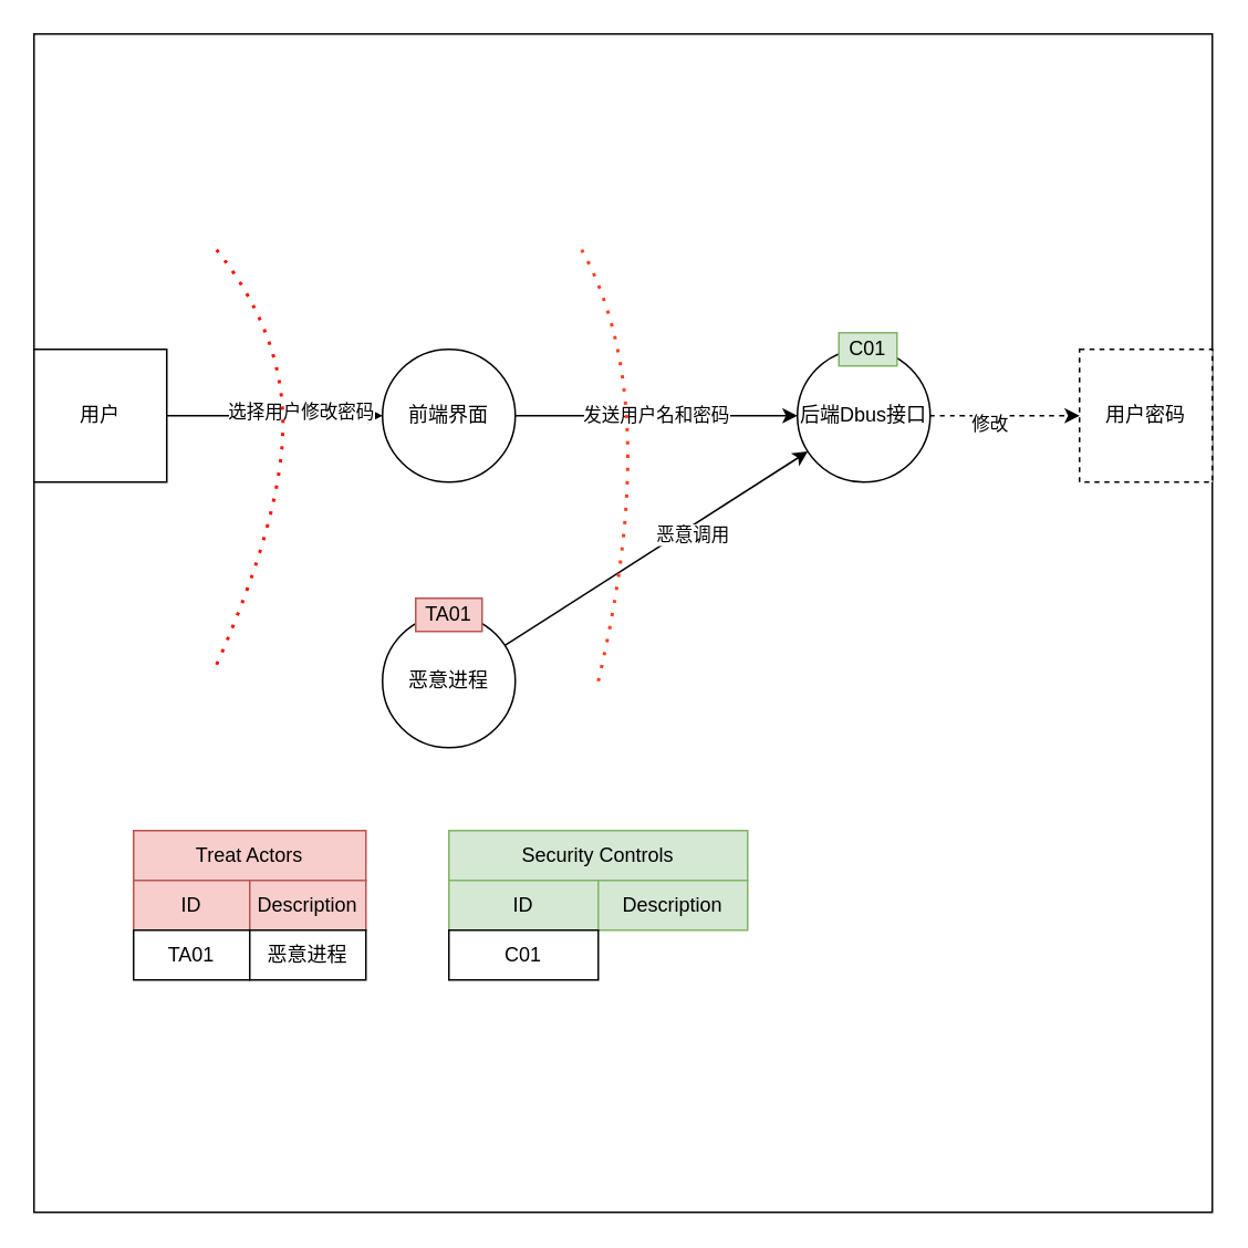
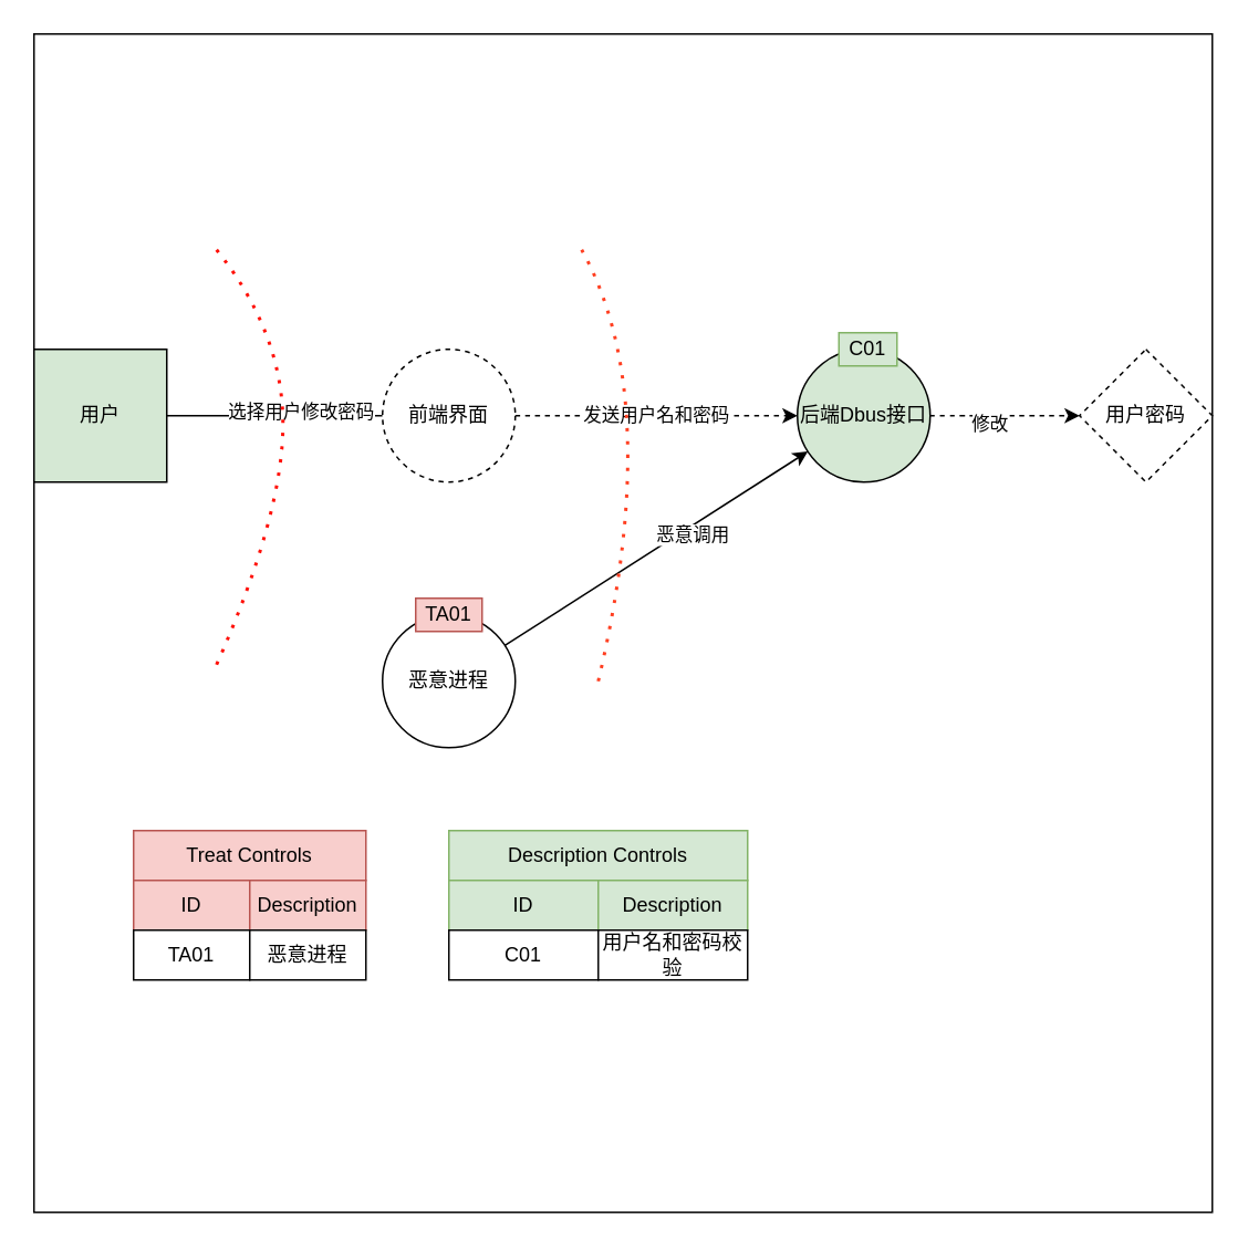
  <mxCell id="0" />
  <mxCell id="1" parent="0" />
  <mxCell id="2" value="" style="whiteSpace=wrap;html=1;aspect=fixed;strokeColor=#050505;" vertex="1" parent="1"><mxGeometry x="20" y="20" width="710" height="710" as="geometry" /></mxCell>
- <mxCell id="3" value="" style="edgeStyle=orthogonalEdgeStyle;curved=1;orthogonalLoop=1;jettySize=auto;html=1;exitX=1;exitY=0.5;exitDx=0;exitDy=0;" edge="1" parent="1" source="5" target="7"><mxGeometry relative="1" as="geometry" /></mxCell>
+ <mxCell id="3" value="" style="edgeStyle=orthogonalEdgeStyle;curved=1;orthogonalLoop=1;jettySize=auto;html=1;exitX=1;exitY=0.5;exitDx=0;exitDy=0;endArrow=none;" edge="1" parent="1" source="5" target="7"><mxGeometry relative="1" as="geometry" /></mxCell>
  <mxCell id="4" value="选择用户修改密码" style="edgeLabel;html=1;align=center;verticalAlign=middle;resizable=0;points=[];" vertex="1" connectable="0" parent="3"><mxGeometry x="0.224" y="3" relative="1" as="geometry"><mxPoint as="offset" /></mxGeometry></mxCell>
- <mxCell id="5" value="用户" style="whiteSpace=wrap;html=1;aspect=fixed;" vertex="1" parent="1"><mxGeometry x="20" y="210" width="80" height="80" as="geometry" /></mxCell>
- <mxCell id="6" value="发送用户名和密码" style="edgeStyle=orthogonalEdgeStyle;curved=1;orthogonalLoop=1;jettySize=auto;html=1;" edge="1" parent="1" source="7" target="9"><mxGeometry relative="1" as="geometry" /></mxCell>
- <mxCell id="7" value="前端界面" style="ellipse;whiteSpace=wrap;html=1;aspect=fixed;" vertex="1" parent="1"><mxGeometry x="230" y="210" width="80" height="80" as="geometry" /></mxCell>
+ <mxCell id="5" value="用户" style="whiteSpace=wrap;html=1;aspect=fixed;fillColor=#d5e8d4;" vertex="1" parent="1"><mxGeometry x="20" y="210" width="80" height="80" as="geometry" /></mxCell>
+ <mxCell id="6" value="发送用户名和密码" style="edgeStyle=orthogonalEdgeStyle;curved=1;orthogonalLoop=1;jettySize=auto;html=1;dashed=1;" edge="1" parent="1" source="7" target="9"><mxGeometry relative="1" as="geometry" /></mxCell>
+ <mxCell id="7" value="前端界面" style="ellipse;whiteSpace=wrap;html=1;aspect=fixed;dashed=1;" vertex="1" parent="1"><mxGeometry x="230" y="210" width="80" height="80" as="geometry" /></mxCell>
  <mxCell id="8" value="恶意进程" style="ellipse;whiteSpace=wrap;html=1;aspect=fixed;" vertex="1" parent="1"><mxGeometry x="230" y="370" width="80" height="80" as="geometry" /></mxCell>
- <mxCell id="9" value="后端Dbus接口" style="ellipse;whiteSpace=wrap;html=1;aspect=fixed;" vertex="1" parent="1"><mxGeometry x="480" y="210" width="80" height="80" as="geometry" /></mxCell>
+ <mxCell id="9" value="后端Dbus接口" style="ellipse;whiteSpace=wrap;html=1;aspect=fixed;fillColor=#d5e8d4;" vertex="1" parent="1"><mxGeometry x="480" y="210" width="80" height="80" as="geometry" /></mxCell>
  <mxCell id="10" value="" style="endArrow=none;dashed=1;html=1;dashPattern=1 3;strokeWidth=2;curved=1;strokeColor=#FF1008;" edge="1" parent="1"><mxGeometry width="50" height="50" relative="1" as="geometry"><mxPoint x="130" y="400" as="sourcePoint" /><mxPoint x="130" y="150" as="targetPoint" /><Array as="points"><mxPoint x="130" y="400" /><mxPoint x="170" y="310" /><mxPoint x="170" y="200" /><mxPoint x="130" y="150" /></Array></mxGeometry></mxCell>
  <mxCell id="11" value="TA01" style="rounded=0;whiteSpace=wrap;html=1;fillColor=#f8cecc;strokeColor=#b85450;" vertex="1" parent="1"><mxGeometry x="250" y="360" width="40" height="20" as="geometry" /></mxCell>
  <mxCell id="12" value="" style="endArrow=classic;html=1;strokeColor=#000000;rounded=0;" edge="1" parent="1" source="8" target="9"><mxGeometry width="50" height="50" relative="1" as="geometry"><mxPoint x="460" y="430" as="sourcePoint" /><mxPoint x="490" y="280" as="targetPoint" /><Array as="points" /></mxGeometry></mxCell>
  <mxCell id="13" value="恶意调用" style="edgeLabel;html=1;align=center;verticalAlign=middle;resizable=0;points=[];" vertex="1" connectable="0" parent="12"><mxGeometry x="0.208" y="-4" relative="1" as="geometry"><mxPoint as="offset" /></mxGeometry></mxCell>
  <mxCell id="14" value="" style="endArrow=none;dashed=1;html=1;dashPattern=1 3;strokeWidth=2;strokeColor=#FF3F21;curved=1;" edge="1" parent="1"><mxGeometry width="50" height="50" relative="1" as="geometry"><mxPoint x="360" y="410" as="sourcePoint" /><mxPoint x="350" y="150" as="targetPoint" /><Array as="points"><mxPoint x="360" y="410" /><mxPoint x="400" y="240" /><mxPoint x="350" y="150" /></Array></mxGeometry></mxCell>
- <mxCell id="15" value="用户密码" style="whiteSpace=wrap;html=1;aspect=fixed;strokeColor=#050505;dashed=1;" vertex="1" parent="1"><mxGeometry x="650" y="210" width="80" height="80" as="geometry" /></mxCell>
+ <mxCell id="15" value="用户密码" style="rhombus;whiteSpace=wrap;html=1;aspect=fixed;strokeColor=#050505;dashed=1;" vertex="1" parent="1"><mxGeometry x="650" y="210" width="80" height="80" as="geometry" /></mxCell>
  <mxCell id="16" value="" style="endArrow=classic;html=1;strokeColor=#000000;curved=1;exitX=1;exitY=0.5;exitDx=0;exitDy=0;entryX=0;entryY=0.5;entryDx=0;entryDy=0;dashed=1;" edge="1" parent="1" source="9" target="15"><mxGeometry width="50" height="50" relative="1" as="geometry"><mxPoint x="580" y="290" as="sourcePoint" /><mxPoint x="630" y="240" as="targetPoint" /></mxGeometry></mxCell>
  <mxCell id="17" value="修改" style="edgeLabel;html=1;align=center;verticalAlign=middle;resizable=0;points=[];" vertex="1" connectable="0" parent="16"><mxGeometry x="-0.222" y="-4" relative="1" as="geometry"><mxPoint as="offset" /></mxGeometry></mxCell>
  <mxCell id="18" value="C01" style="rounded=0;whiteSpace=wrap;html=1;strokeColor=#82b366;fillColor=#d5e8d4;" vertex="1" parent="1"><mxGeometry x="505" y="200" width="35" height="20" as="geometry" /></mxCell>
- <mxCell id="19" value="Treat Actors" style="rounded=0;whiteSpace=wrap;html=1;strokeColor=#b85450;fillColor=#f8cecc;" vertex="1" parent="1"><mxGeometry x="80" y="500" width="140" height="30" as="geometry" /></mxCell>
+ <mxCell id="19" value="Treat Controls" style="rounded=0;whiteSpace=wrap;html=1;strokeColor=#b85450;fillColor=#f8cecc;" vertex="1" parent="1"><mxGeometry x="80" y="500" width="140" height="30" as="geometry" /></mxCell>
  <mxCell id="20" value="ID" style="rounded=0;whiteSpace=wrap;html=1;strokeColor=#b85450;fillColor=#f8cecc;" vertex="1" parent="1"><mxGeometry x="80" y="530" width="70" height="30" as="geometry" /></mxCell>
  <mxCell id="21" value="Description" style="rounded=0;whiteSpace=wrap;html=1;strokeColor=#b85450;fillColor=#f8cecc;" vertex="1" parent="1"><mxGeometry x="150" y="530" width="70" height="30" as="geometry" /></mxCell>
  <mxCell id="22" value="TA01" style="rounded=0;whiteSpace=wrap;html=1;strokeColor=#050505;" vertex="1" parent="1"><mxGeometry x="80" y="560" width="70" height="30" as="geometry" /></mxCell>
  <mxCell id="23" value="恶意进程" style="rounded=0;whiteSpace=wrap;html=1;strokeColor=#050505;" vertex="1" parent="1"><mxGeometry x="150" y="560" width="70" height="30" as="geometry" /></mxCell>
- <mxCell id="24" value="Security Controls" style="rounded=0;whiteSpace=wrap;html=1;strokeColor=#82b366;fillColor=#d5e8d4;" vertex="1" parent="1"><mxGeometry x="270" y="500" width="180" height="30" as="geometry" /></mxCell>
+ <mxCell id="24" value="Description Controls" style="rounded=0;whiteSpace=wrap;html=1;strokeColor=#82b366;fillColor=#d5e8d4;" vertex="1" parent="1"><mxGeometry x="270" y="500" width="180" height="30" as="geometry" /></mxCell>
  <mxCell id="25" value="ID" style="rounded=0;whiteSpace=wrap;html=1;strokeColor=#82b366;fillColor=#d5e8d4;" vertex="1" parent="1"><mxGeometry x="270" y="530" width="90" height="30" as="geometry" /></mxCell>
  <mxCell id="26" value="Description" style="rounded=0;whiteSpace=wrap;html=1;strokeColor=#82b366;fillColor=#d5e8d4;" vertex="1" parent="1"><mxGeometry x="360" y="530" width="90" height="30" as="geometry" /></mxCell>
  <mxCell id="27" value="C01" style="rounded=0;whiteSpace=wrap;html=1;strokeColor=#050505;" vertex="1" parent="1"><mxGeometry x="270" y="560" width="90" height="30" as="geometry" /></mxCell>
+ <mxCell id="28" value="用户名和密码校验" style="rounded=0;whiteSpace=wrap;html=1;strokeColor=#050505;" vertex="1" parent="1"><mxGeometry x="360" y="560" width="90" height="30" as="geometry" /></mxCell>
